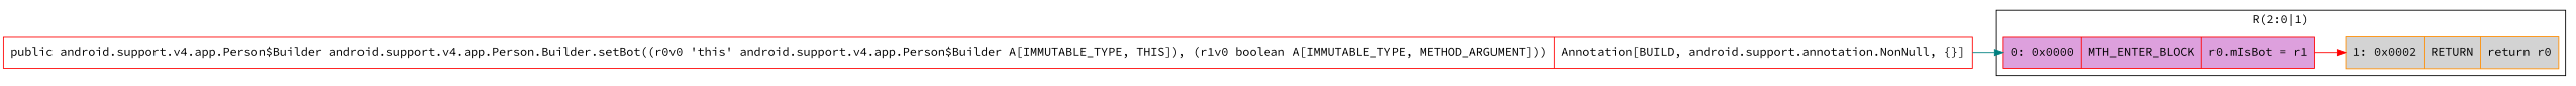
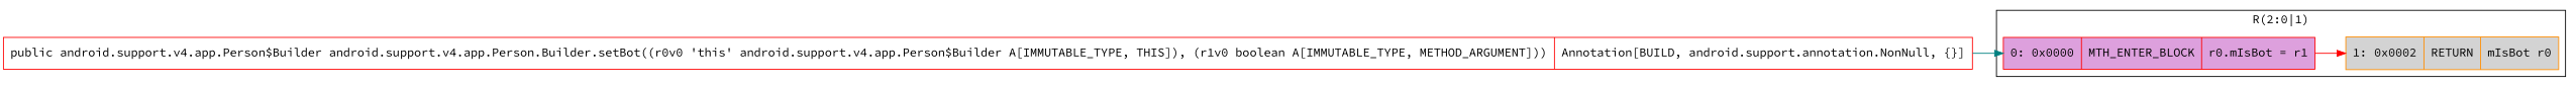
  digraph {
    rankdir=LR
    fontname="Source Code Pro"
    node [color=red shape=record style=filled fontname="Source Code Pro"]
    edge [fontname="Source Code Pro"]
    n1 [label="{0\:\ 0x0000|MTH_ENTER_BLOCK\l|r0.mIsBot = r1\l}" fillcolor=plum]
-   n2 [color=darkorange label="{1\:\ 0x0002|RETURN\l|return r0\l}" fillcolor=lightgrey]
+   n2 [color=darkorange label="{1\:\ 0x0002|RETURN\l|mIsBot r0\l}" fillcolor=lightgrey]
    n3 [label="{public android.support.v4.app.Person$Builder android.support.v4.app.Person.Builder.setBot((r0v0 'this' android.support.v4.app.Person$Builder A[IMMUTABLE_TYPE, THIS]), (r1v0 boolean A[IMMUTABLE_TYPE, METHOD_ARGUMENT]))  | Annotation[BUILD, android.support.annotation.NonNull, \{\}]\l}" fillcolor=white]
    subgraph cluster_1 {
      label="R(2:0|1)"
      n1
      n2
    }
    n1 -> n2 [color=red]
    n3 -> n1 [color=teal]
  }
